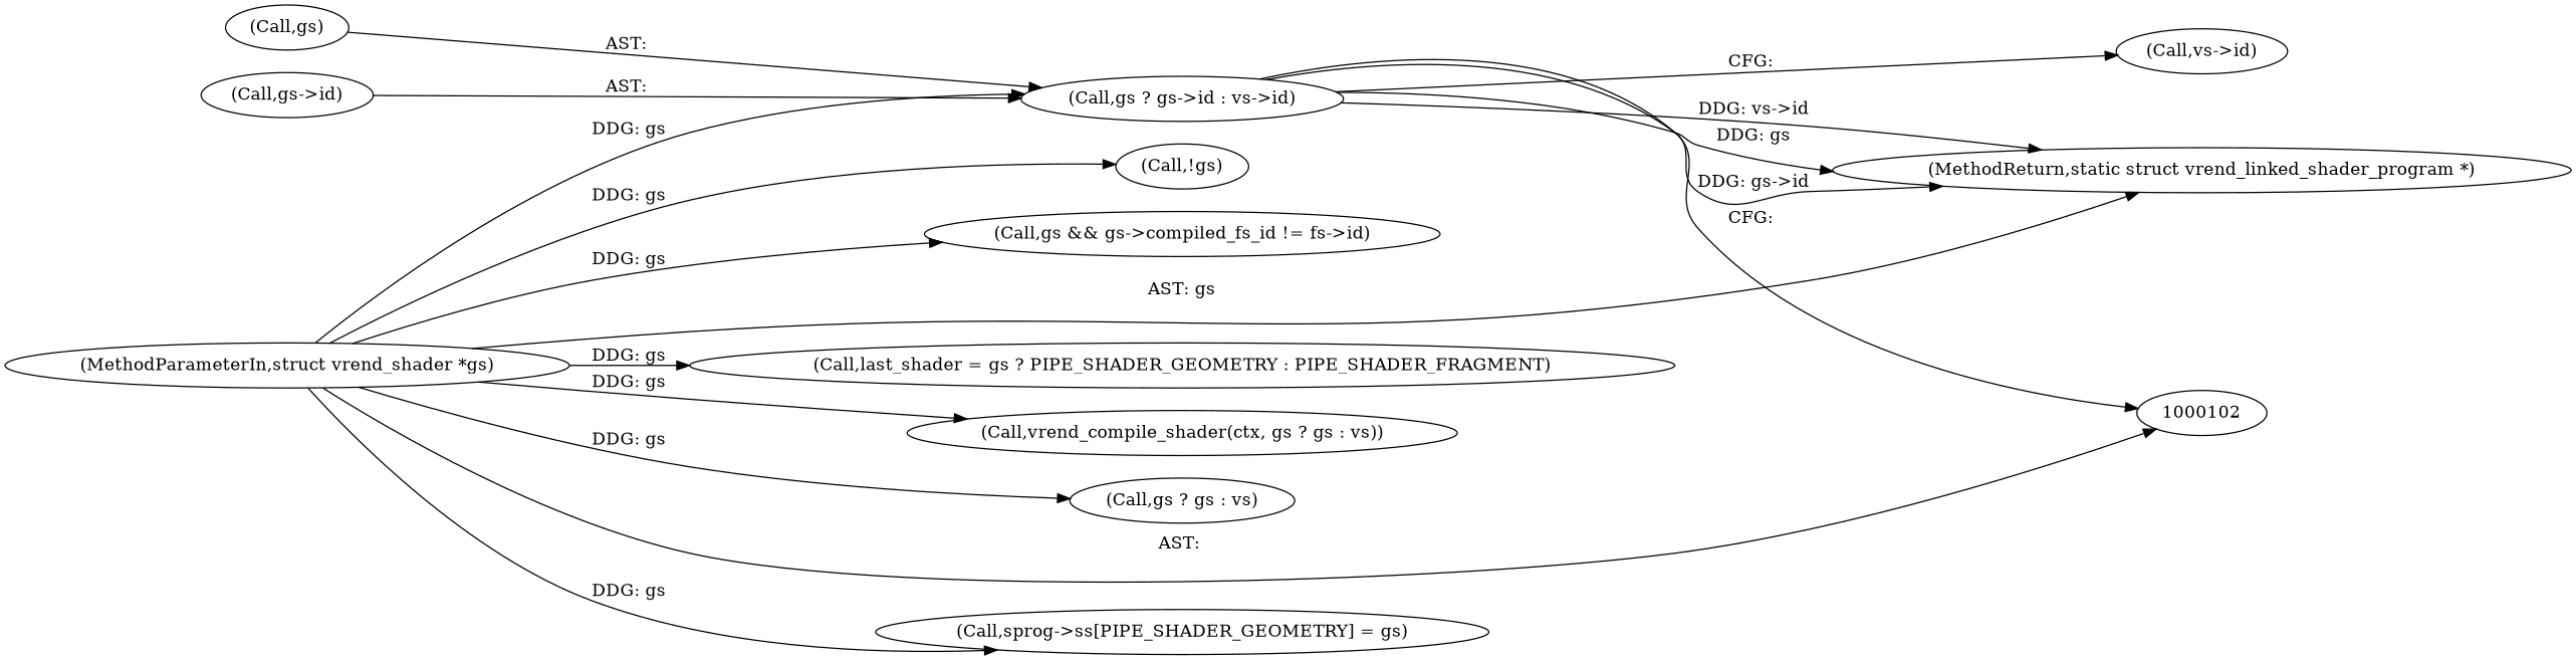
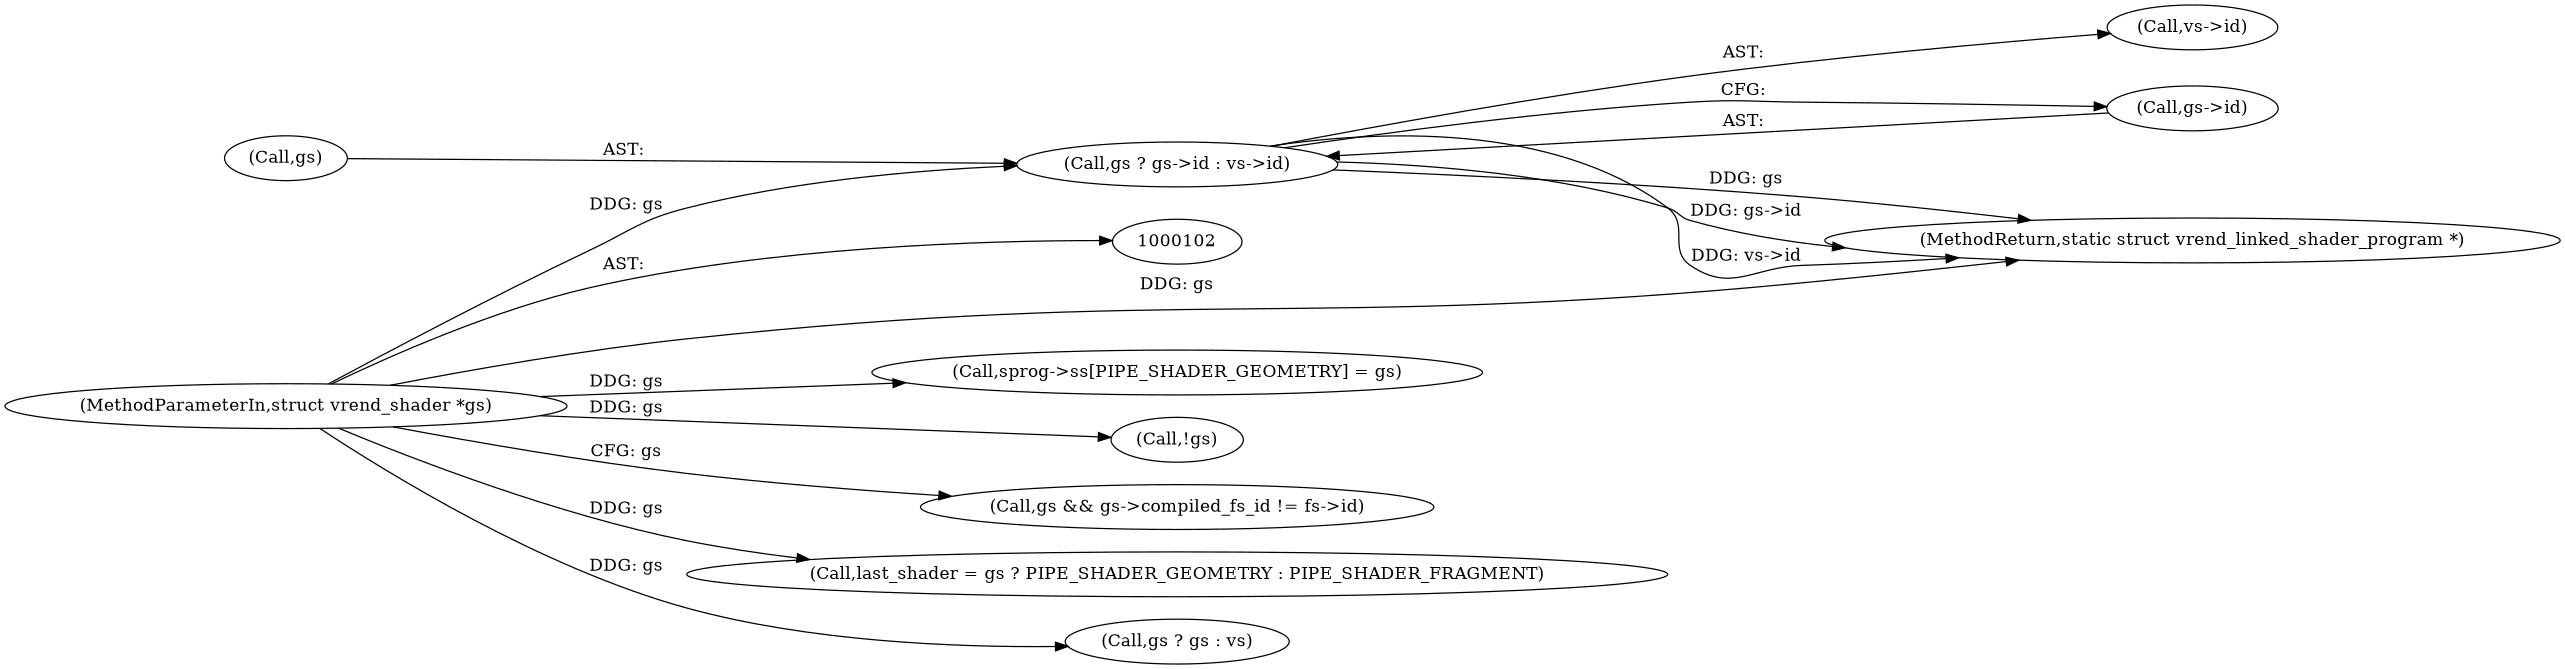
  digraph {
    rankdir=LR
    n1 [label="(Call,gs ? gs->id : vs->id)"]
    n2 [label="(Call,gs->id)"]
    n3 [label="(MethodReturn,static struct vrend_linked_shader_program *)"]
    n4 [label="(Call,vs->id)"]
    n5 [label="(MethodParameterIn,struct vrend_shader *gs)"]
    n6 [label="(Call,sprog->ss[PIPE_SHADER_GEOMETRY] = gs)"]
    n7 [label="(Call,!gs)"]
    n8 [label="(Call,gs && gs->compiled_fs_id != fs->id)"]
    n9 [label="(Call,last_shader = gs ? PIPE_SHADER_GEOMETRY : PIPE_SHADER_FRAGMENT)"]
-   n10 [label="(Call,vrend_compile_shader(ctx, gs ? gs : vs))"]
    n11 [label="(Call,gs ? gs : vs)"]
    1000102
    n13 [label="(Call,gs)"]
-   n1 -> 1000102 [label="CFG: "]
+   n1 -> n2 [label="CFG: "]
    n1 -> n3 [label="DDG: gs"]
    n1 -> n3 [label="DDG: gs->id"]
    n1 -> n3 [label="DDG: vs->id"]
-   n1 -> n4 [label="CFG: "]
+   n1 -> n4 [label="AST: "]
    n2 -> n1 [label="AST: "]
    n5 -> n1 [label="DDG: gs"]
-   n5 -> n3 [label="AST: gs"]
+   n5 -> n3 [label="DDG: gs"]
    n5 -> n6 [label="DDG: gs"]
    n5 -> n7 [label="DDG: gs"]
-   n5 -> n8 [label="DDG: gs"]
+   n5 -> n8 [label="CFG: gs"]
    n5 -> n9 [label="DDG: gs"]
-   n5 -> n10 [label="DDG: gs"]
    n5 -> n11 [label="DDG: gs"]
    n5 -> 1000102 [label="AST: "]
    n13 -> n1 [label="AST: "]
  }
